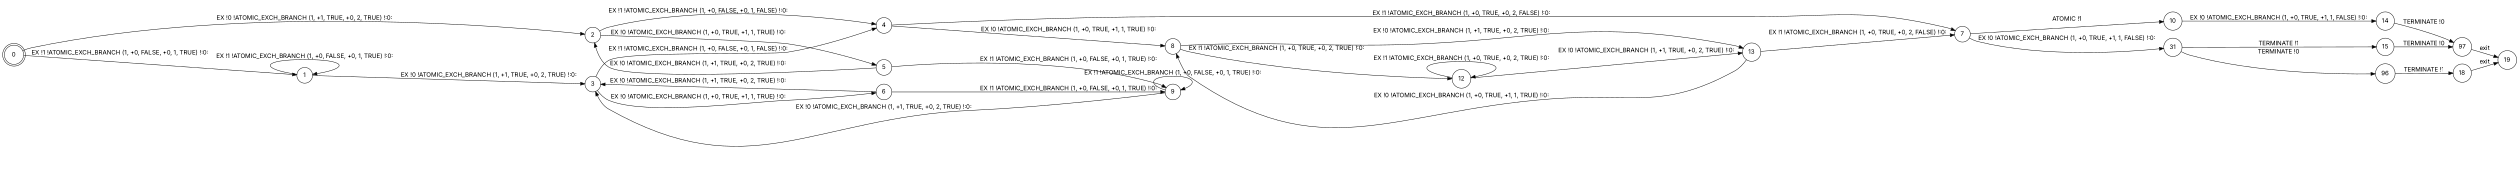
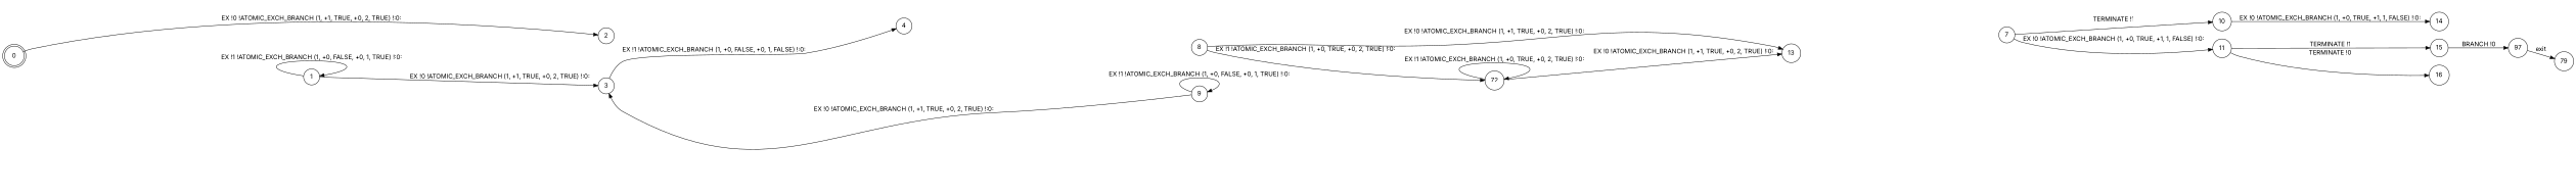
  digraph {
    fontname=Inter
    rankdir=LR
    node [fontname=Inter shape=circle]
    edge [fontname=Inter]
    0 [peripheries=2]
    1
    2
    3
    4
-   5
-   6
    7
    8
    9
    10
-   11 [label=31]
-   12
+   11
+   12 [label=72]
    13
    14
    15
-   16 [label=96]
+   16
    n18 [label=97]
-   18
-   19
-   0 -> 1 [label="EX !1 !ATOMIC_EXCH_BRANCH (1, +0, FALSE, +0, 1, TRUE) !:0:"]
+   19 [label=79]
    0 -> 2 [label="EX !0 !ATOMIC_EXCH_BRANCH (1, +1, TRUE, +0, 2, TRUE) !:0:"]
    1 -> 1 [label="EX !1 !ATOMIC_EXCH_BRANCH (1, +0, FALSE, +0, 1, TRUE) !:0:"]
    1 -> 3 [label="EX !0 !ATOMIC_EXCH_BRANCH (1, +1, TRUE, +0, 2, TRUE) !:0:"]
-   2 -> 4 [label="EX !1 !ATOMIC_EXCH_BRANCH (1, +0, FALSE, +0, 1, FALSE) !:0:"]
-   2 -> 5 [label="EX !0 !ATOMIC_EXCH_BRANCH (1, +0, TRUE, +1, 1, TRUE) !:0:"]
    3 -> 4 [label="EX !1 !ATOMIC_EXCH_BRANCH (1, +0, FALSE, +0, 1, FALSE) !:0:"]
-   3 -> 6 [label="EX !0 !ATOMIC_EXCH_BRANCH (1, +0, TRUE, +1, 1, TRUE) !:0:"]
-   4 -> 7 [label="EX !1 !ATOMIC_EXCH_BRANCH (1, +0, TRUE, +0, 2, FALSE) !:0:"]
-   4 -> 8 [label="EX !0 !ATOMIC_EXCH_BRANCH (1, +0, TRUE, +1, 1, TRUE) !:0:"]
-   5 -> 2 [label="EX !0 !ATOMIC_EXCH_BRANCH (1, +1, TRUE, +0, 2, TRUE) !:0:"]
-   5 -> 9 [label="EX !1 !ATOMIC_EXCH_BRANCH (1, +0, FALSE, +0, 1, TRUE) !:0:"]
-   6 -> 3 [label="EX !0 !ATOMIC_EXCH_BRANCH (1, +1, TRUE, +0, 2, TRUE) !:0:"]
-   6 -> 9 [label="EX !1 !ATOMIC_EXCH_BRANCH (1, +0, FALSE, +0, 1, TRUE) !:0:"]
-   7 -> 10 [label="ATOMIC !1"]
+   7 -> 10 [label="TERMINATE !1"]
    7 -> 11 [label="EX !0 !ATOMIC_EXCH_BRANCH (1, +0, TRUE, +1, 1, FALSE) !:0:"]
    8 -> 12 [label="EX !1 !ATOMIC_EXCH_BRANCH (1, +0, TRUE, +0, 2, TRUE) !:0:"]
    8 -> 13 [label="EX !0 !ATOMIC_EXCH_BRANCH (1, +1, TRUE, +0, 2, TRUE) !:0:"]
    9 -> 3 [label="EX !0 !ATOMIC_EXCH_BRANCH (1, +1, TRUE, +0, 2, TRUE) !:0:"]
    9 -> 9 [label="EX !1 !ATOMIC_EXCH_BRANCH (1, +0, FALSE, +0, 1, TRUE) !:0:"]
    10 -> 14 [label="EX !0 !ATOMIC_EXCH_BRANCH (1, +0, TRUE, +1, 1, FALSE) !:0:"]
    11 -> 15 [label="TERMINATE !1"]
    11 -> 16 [label="TERMINATE !0"]
    12 -> 12 [label="EX !1 !ATOMIC_EXCH_BRANCH (1, +0, TRUE, +0, 2, TRUE) !:0:"]
    12 -> 13 [label="EX !0 !ATOMIC_EXCH_BRANCH (1, +1, TRUE, +0, 2, TRUE) !:0:"]
-   13 -> 7 [label="EX !1 !ATOMIC_EXCH_BRANCH (1, +0, TRUE, +0, 2, FALSE) !:0:"]
-   13 -> 8 [label="EX !0 !ATOMIC_EXCH_BRANCH (1, +0, TRUE, +1, 1, TRUE) !:0:"]
-   14 -> n18 [label="TERMINATE !0"]
-   15 -> n18 [label="TERMINATE !0"]
-   16 -> 18 [label="TERMINATE !1"]
+   15 -> n18 [label="BRANCH !0"]
    n18 -> 19 [label=exit]
-   18 -> 19 [label=exit]
  }
